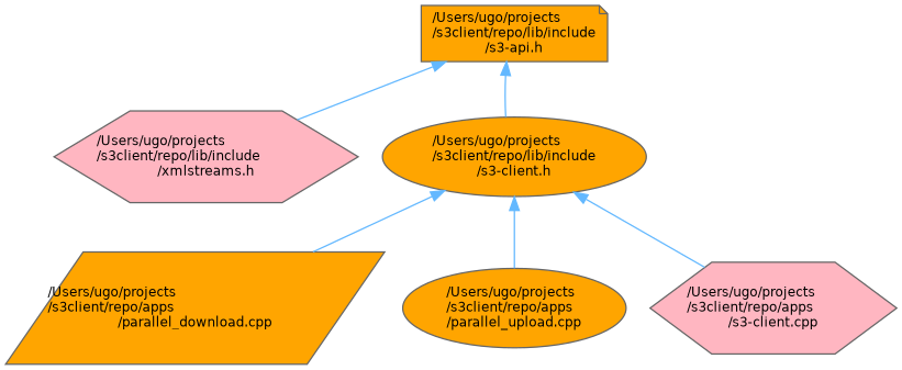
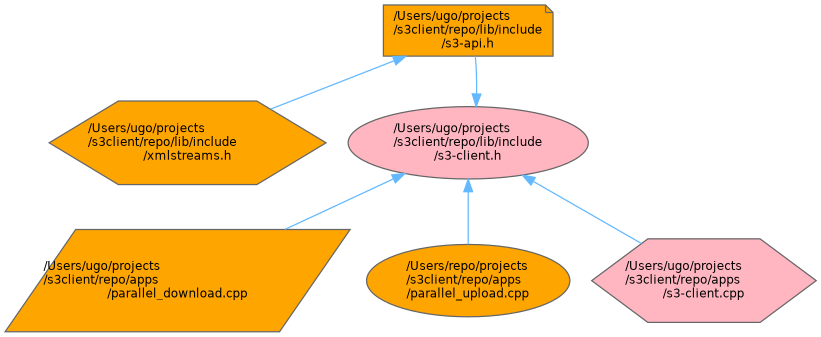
  digraph {
    node [color=grey40 fillcolor=orange fontname=Helvetica fontsize=10 shape=hexagon style=filled]
    edge [color=steelblue1 dir=back fontname=Helvetica fontsize=10 labelfontname=Helvetica labelfontsize=10 style=solid]
    n1 [height=0.2 label="/Users/ugo/projects\l/s3client/repo/lib/include\l/s3-api.h" shape=note width=0.4]
-   n2 [fillcolor=lightpink height=0.2 label="/Users/ugo/projects\l/s3client/repo/lib/include\l/xmlstreams.h" width=0.4]
-   n3 [height=0.2 label="/Users/ugo/projects\l/s3client/repo/lib/include\l/s3-client.h" shape=ellipse width=0.4]
+   n2 [height=0.2 label="/Users/ugo/projects\l/s3client/repo/lib/include\l/xmlstreams.h" width=0.4]
+   n3 [fillcolor=lightpink height=0.2 label="/Users/ugo/projects\l/s3client/repo/lib/include\l/s3-client.h" shape=ellipse width=0.4]
    n4 [height=0.2 label="/Users/ugo/projects\l/s3client/repo/apps\l/parallel_download.cpp" shape=parallelogram width=0.4]
-   n5 [height=0.2 label="/Users/ugo/projects\l/s3client/repo/apps\l/parallel_upload.cpp" shape=ellipse width=0.4]
+   n5 [height=0.2 label="/Users/repo/projects\l/s3client/repo/apps\l/parallel_upload.cpp" shape=ellipse width=0.4]
    n6 [fillcolor=lightpink height=0.2 label="/Users/ugo/projects\l/s3client/repo/apps\l/s3-client.cpp" width=0.4]
    n1 -> n2
-   n1 -> n3
+   n3 -> n1
    n3 -> n4
    n3 -> n5
    n3 -> n6
  }
